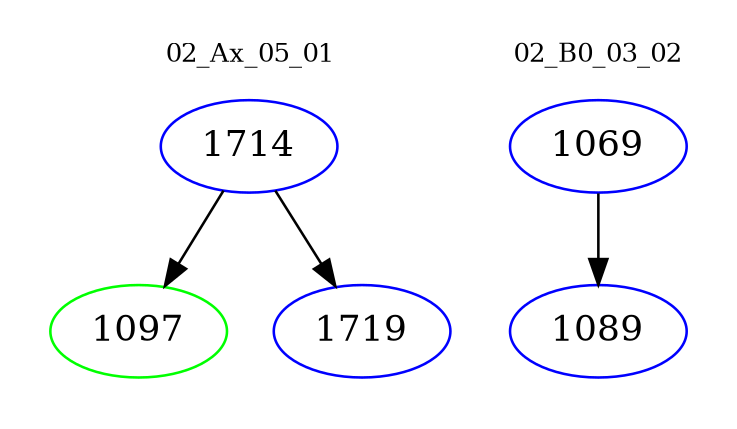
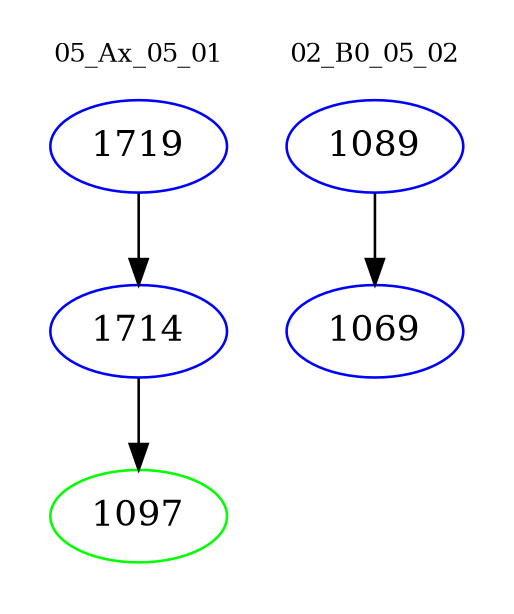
  digraph {
    node [color=blue]
    edge [color=black]
    n1 [label=1714]
    n2 [color=green label=1097]
    n3 [label=1719]
    n4 [label=1069]
    n5 [label=1089]
    subgraph cluster_1 {
      color=white
      fontsize=10
-     label="02_Ax_05_01"
+     label="05_Ax_05_01"
      n1
      n2
      n3
    }
    subgraph cluster_2 {
      color=white
      fontsize=10
-     label="02_B0_03_02"
+     label="02_B0_05_02"
      n4
      n5
    }
    n1 -> n2
-   n1 -> n3
-   n4 -> n5
+   n3 -> n1
+   n5 -> n4
  }
